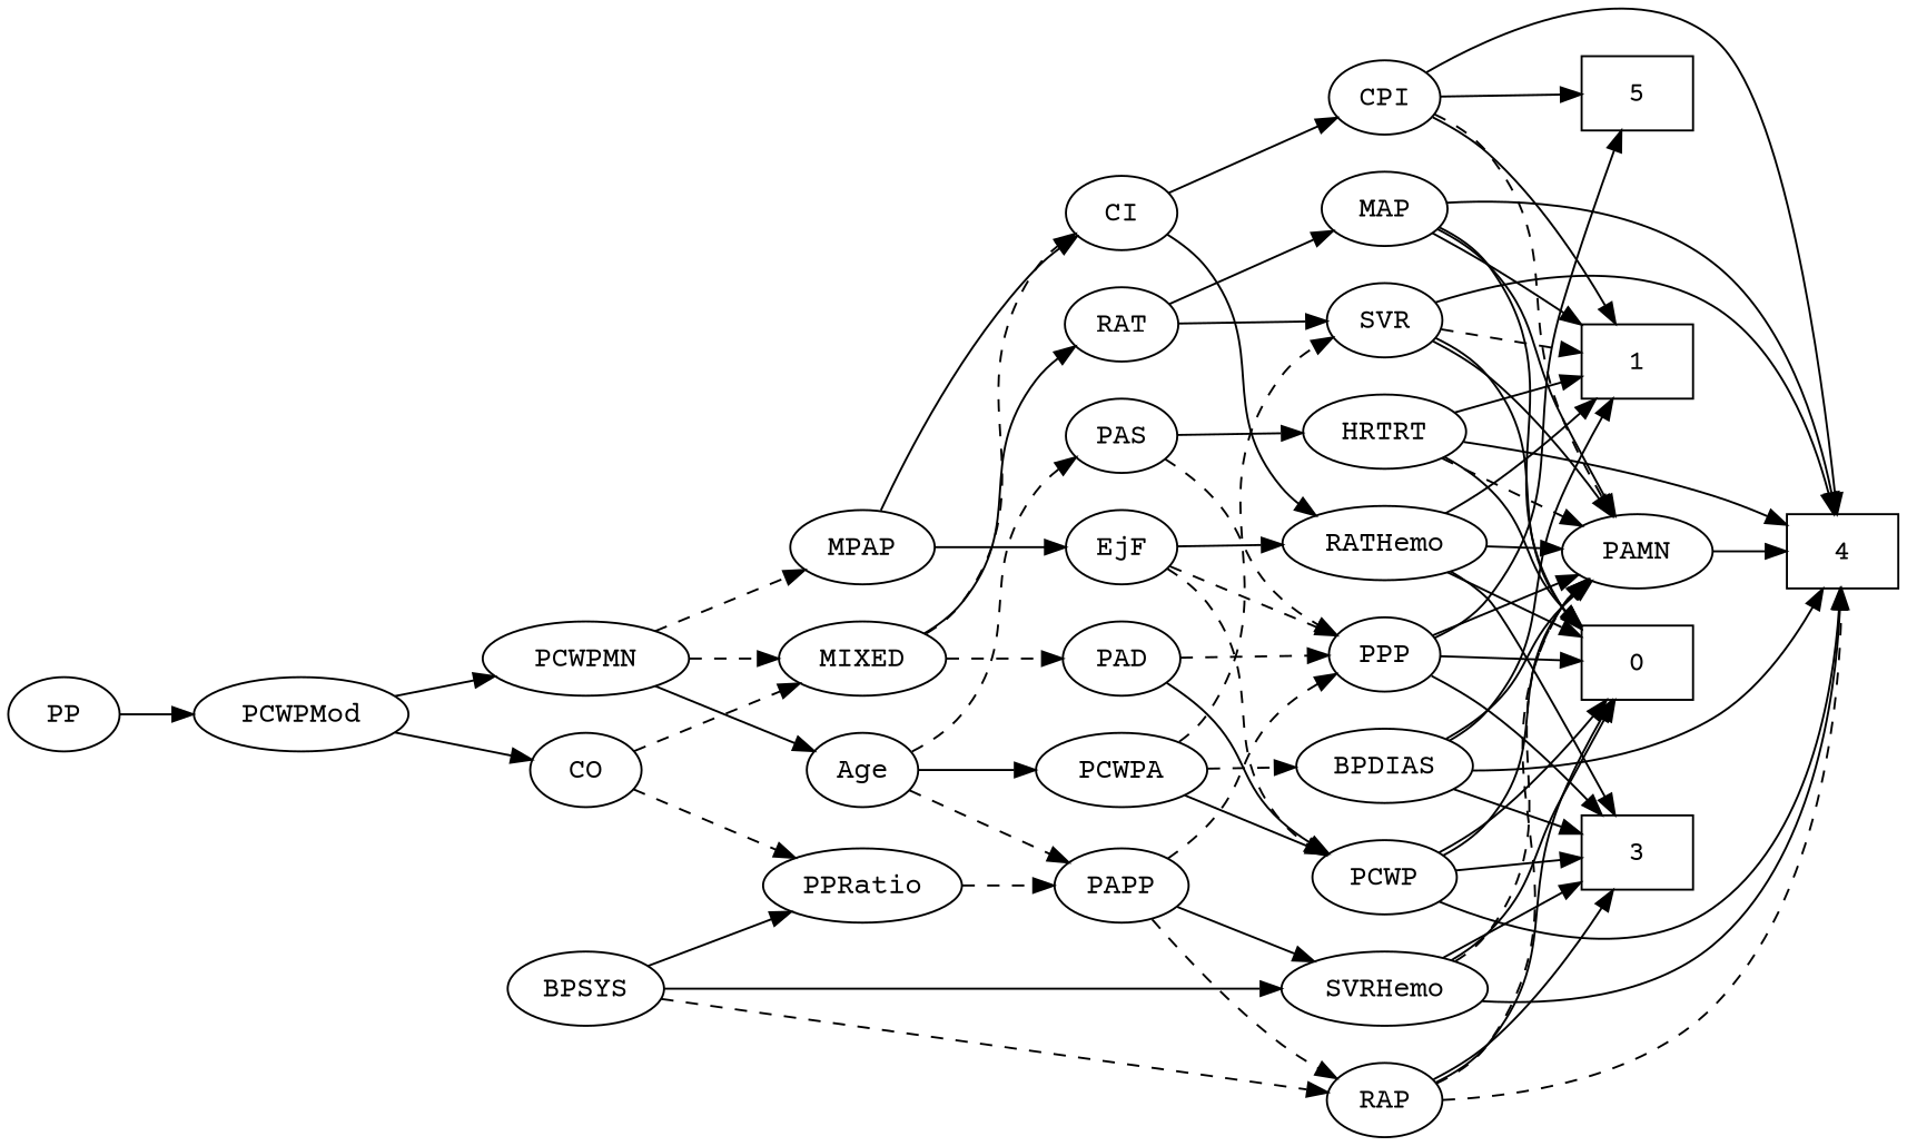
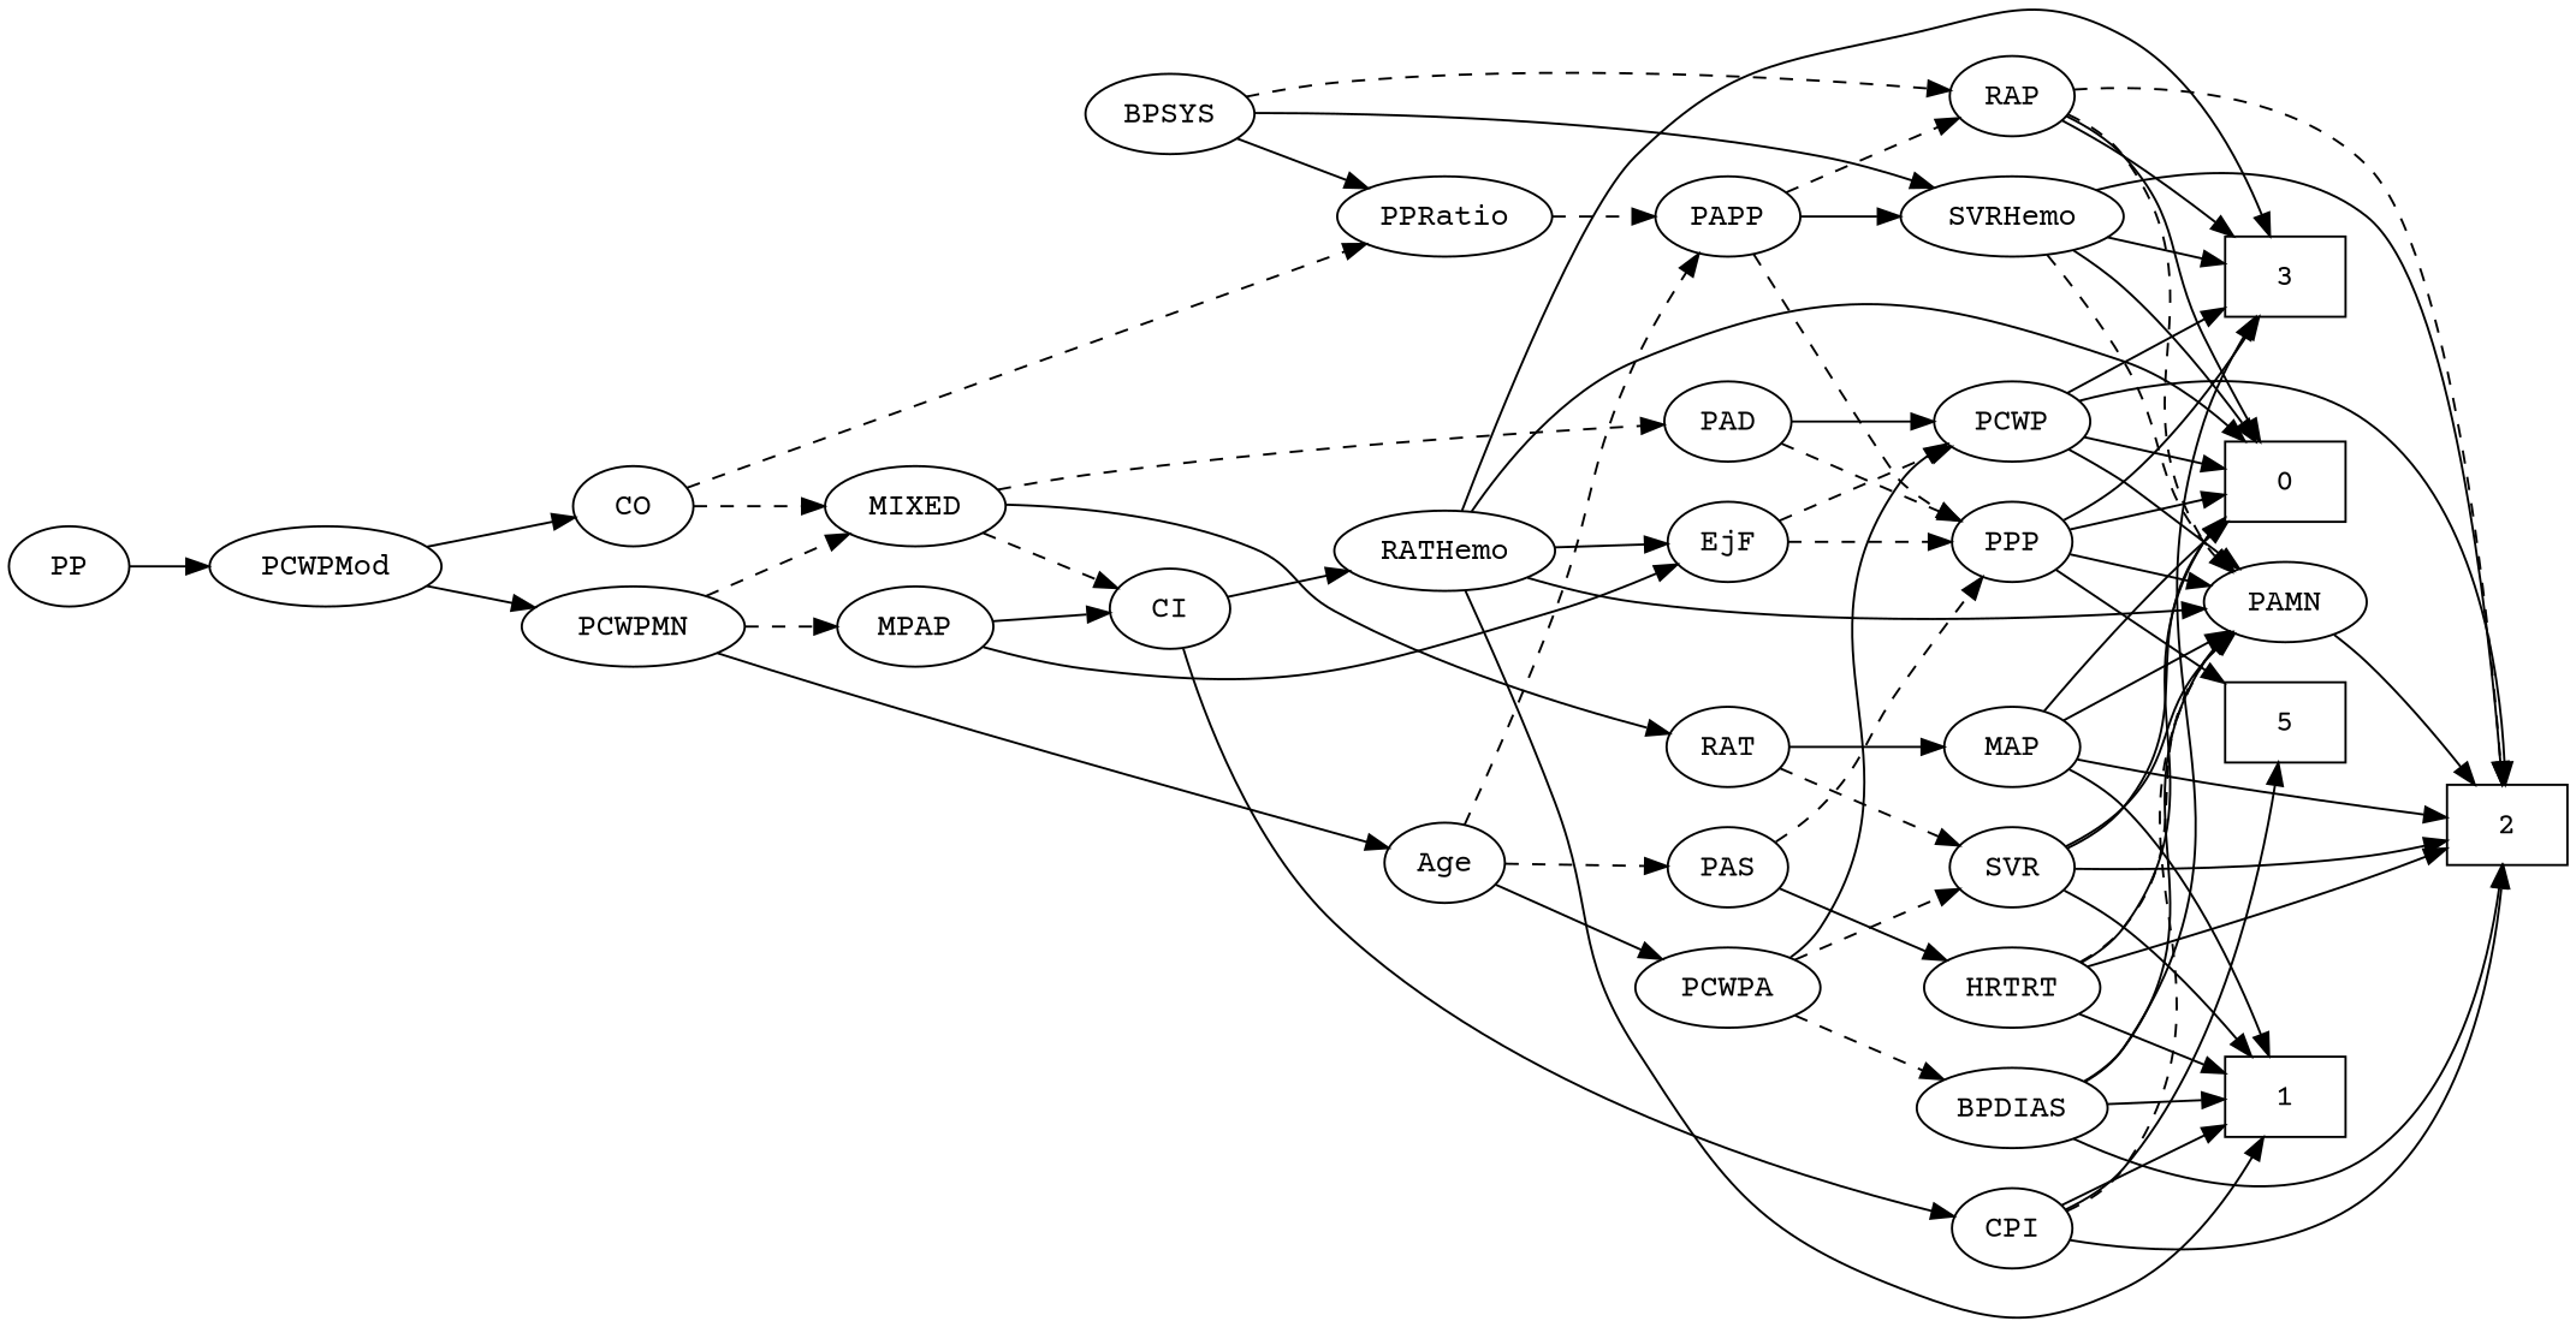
  strict digraph {
    fontname="Courier Prime"
    rankdir=LR
    node [fontname="Courier Prime"]
    edge [fontname="Courier Prime" style=solid]
    1 [height=0.5 shape=box width=0.75]
-   2 [height=0.5 shape=box width=0.75 label=4]
+   2 [height=0.5 shape=box width=0.75]
    3 [height=0.5 shape=box width=0.75]
    n4 [height=0.5 label=0 shape=box width=0.75]
    5 [height=0.5 shape=box width=0.75]
    Age [height=0.5 width=0.75]
    PAS [height=0.5 width=0.75]
    PCWPA [height=0.5 width=1.1555]
    PAPP [height=0.5 width=0.88464]
    PPP [height=0.5 width=0.75]
    HRTRT [height=0.5 width=1.1013]
    PCWP [height=0.5 width=0.97491]
    SVR [height=0.5 width=0.77632]
    BPDIAS [height=0.5 width=1.1735]
    RAP [height=0.5 width=0.77632]
    SVRHemo [height=0.5 width=1.3902]
    PAMN [height=0.5 width=1.011]
    EjF [height=0.5 width=0.75]
    RATHemo [height=0.5 width=1.3721]
    MIXED [height=0.5 width=1.1193]
    PAD [height=0.5 width=0.79437]
    RAT [height=0.5 width=0.75827]
    CI [height=0.5 width=0.75]
    MAP [height=0.5 width=0.84854]
    CPI [height=0.5 width=0.75]
    MPAP [height=0.5 width=0.97491]
    BPSYS [height=0.5 width=1.0471]
    PPRatio [height=0.5 width=1.1013]
    CO [height=0.5 width=0.75]
    PCWPMod [height=0.5 width=1.4443]
    PCWPMN [height=0.5 width=1.3902]
    PP [height=0.5 width=0.75]
    Age -> PAS [style=dashed]
    Age -> PCWPA
    Age -> PAPP [style=dashed]
    PAS -> PPP [style=dashed]
    PAS -> HRTRT
    PCWPA -> PCWP
    PCWPA -> SVR [style=dashed]
    PCWPA -> BPDIAS [style=dashed]
    PAPP -> PPP [style=dashed]
    PAPP -> RAP [style=dashed]
    PAPP -> SVRHemo
    PPP -> 3
    PPP -> n4
    PPP -> 5
    PPP -> PAMN
    HRTRT -> 1
    HRTRT -> 2
    HRTRT -> n4
    HRTRT -> PAMN [style=dashed]
    PCWP -> 2
    PCWP -> 3
    PCWP -> n4
    PCWP -> PAMN
-   SVR -> 1 [style=dashed]
+   SVR -> 1
    SVR -> 2
    SVR -> n4
    SVR -> PAMN
    BPDIAS -> 1
    BPDIAS -> 2
    BPDIAS -> 3
    BPDIAS -> PAMN
    RAP -> 2 [style=dashed]
    RAP -> 3
    RAP -> n4
    RAP -> PAMN [style=dashed]
    SVRHemo -> 2
    SVRHemo -> 3
    SVRHemo -> n4
    SVRHemo -> PAMN [style=dashed]
    PAMN -> 2
    EjF -> PPP [style=dashed]
    EjF -> PCWP [style=dashed]
-   EjF -> RATHemo
+   RATHemo -> EjF
    RATHemo -> 1
    RATHemo -> 3
    RATHemo -> n4
    RATHemo -> PAMN
    MIXED -> PAD [style=dashed]
    MIXED -> RAT
    MIXED -> CI [style=dashed]
    PAD -> PPP [style=dashed]
    PAD -> PCWP
-   RAT -> SVR
+   RAT -> SVR [style=dashed]
    RAT -> MAP
    CI -> RATHemo
    CI -> CPI
    MAP -> 1
    MAP -> 2
    MAP -> n4
    MAP -> PAMN
    CPI -> 1
    CPI -> 2
    CPI -> 5
    CPI -> PAMN [style=dashed]
    MPAP -> EjF
    MPAP -> CI
    BPSYS -> RAP [style=dashed]
    BPSYS -> SVRHemo
    BPSYS -> PPRatio
    PPRatio -> PAPP [style=dashed]
    CO -> MIXED [style=dashed]
    CO -> PPRatio [style=dashed]
    PCWPMod -> CO
    PCWPMod -> PCWPMN
    PCWPMN -> Age
    PCWPMN -> MIXED [style=dashed]
    PCWPMN -> MPAP [style=dashed]
    PP -> PCWPMod
  }
